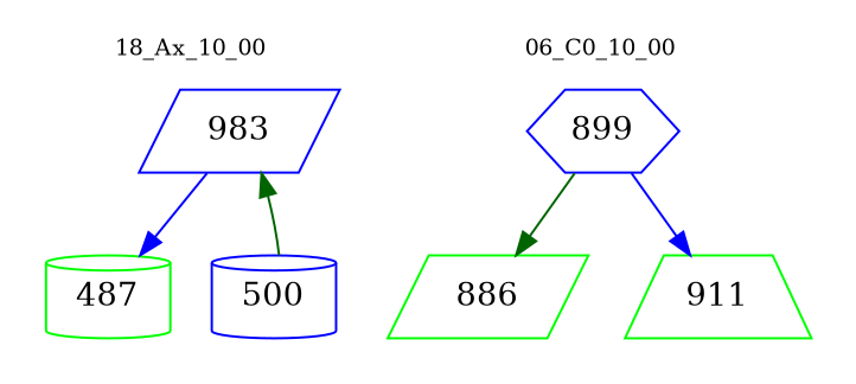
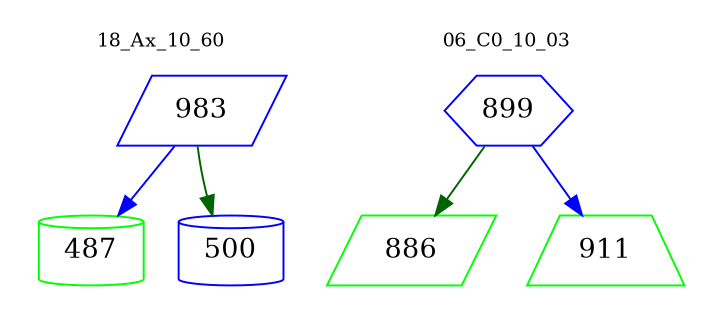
  digraph {
    node [color=blue shape=parallelogram]
    edge [color=blue]
    n1 [label=983]
    n2 [color=green label=487 shape=cylinder]
    n3 [label=500 shape=cylinder]
    n4 [label=899 shape=hexagon]
    n5 [color=green label=886]
    n6 [color=green label=911 shape=trapezium]
    subgraph cluster_1 {
      color=white
      fontsize=10
-     label="18_Ax_10_00"
+     label="18_Ax_10_60"
      n1
      n2
      n3
    }
    subgraph cluster_2 {
      color=white
      fontsize=10
-     label="06_C0_10_00"
+     label="06_C0_10_03"
      n4
      n5
      n6
    }
    n1 -> n2
-   n3 -> n1 [color=darkgreen]
+   n1 -> n3 [color=darkgreen]
    n4 -> n5 [color=darkgreen]
    n4 -> n6
  }
